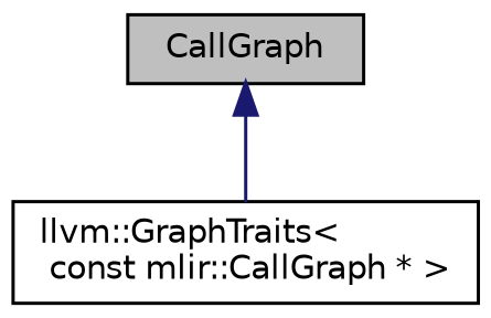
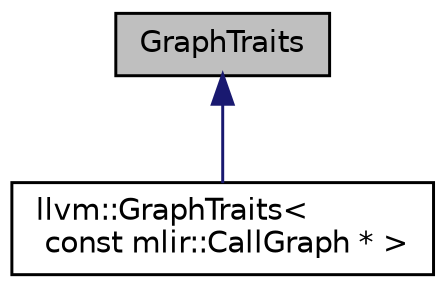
  digraph {
    node [color=black fontname=Helvetica fontsize=10 shape=record]
-   n1 [fillcolor=grey75 fontcolor=black height=0.2 label=CallGraph style=filled width=0.4]
+   n1 [fillcolor=grey75 fontcolor=black height=0.2 label=GraphTraits style=filled width=0.4]
    n2 [height=0.2 label="llvm::GraphTraits\<\l const mlir::CallGraph * \>" width=0.4]
    n1 -> n2 [color=midnightblue dir=back fontname=Helvetica fontsize=10 labelfontname=Helvetica labelfontsize=10 style=solid]
  }
